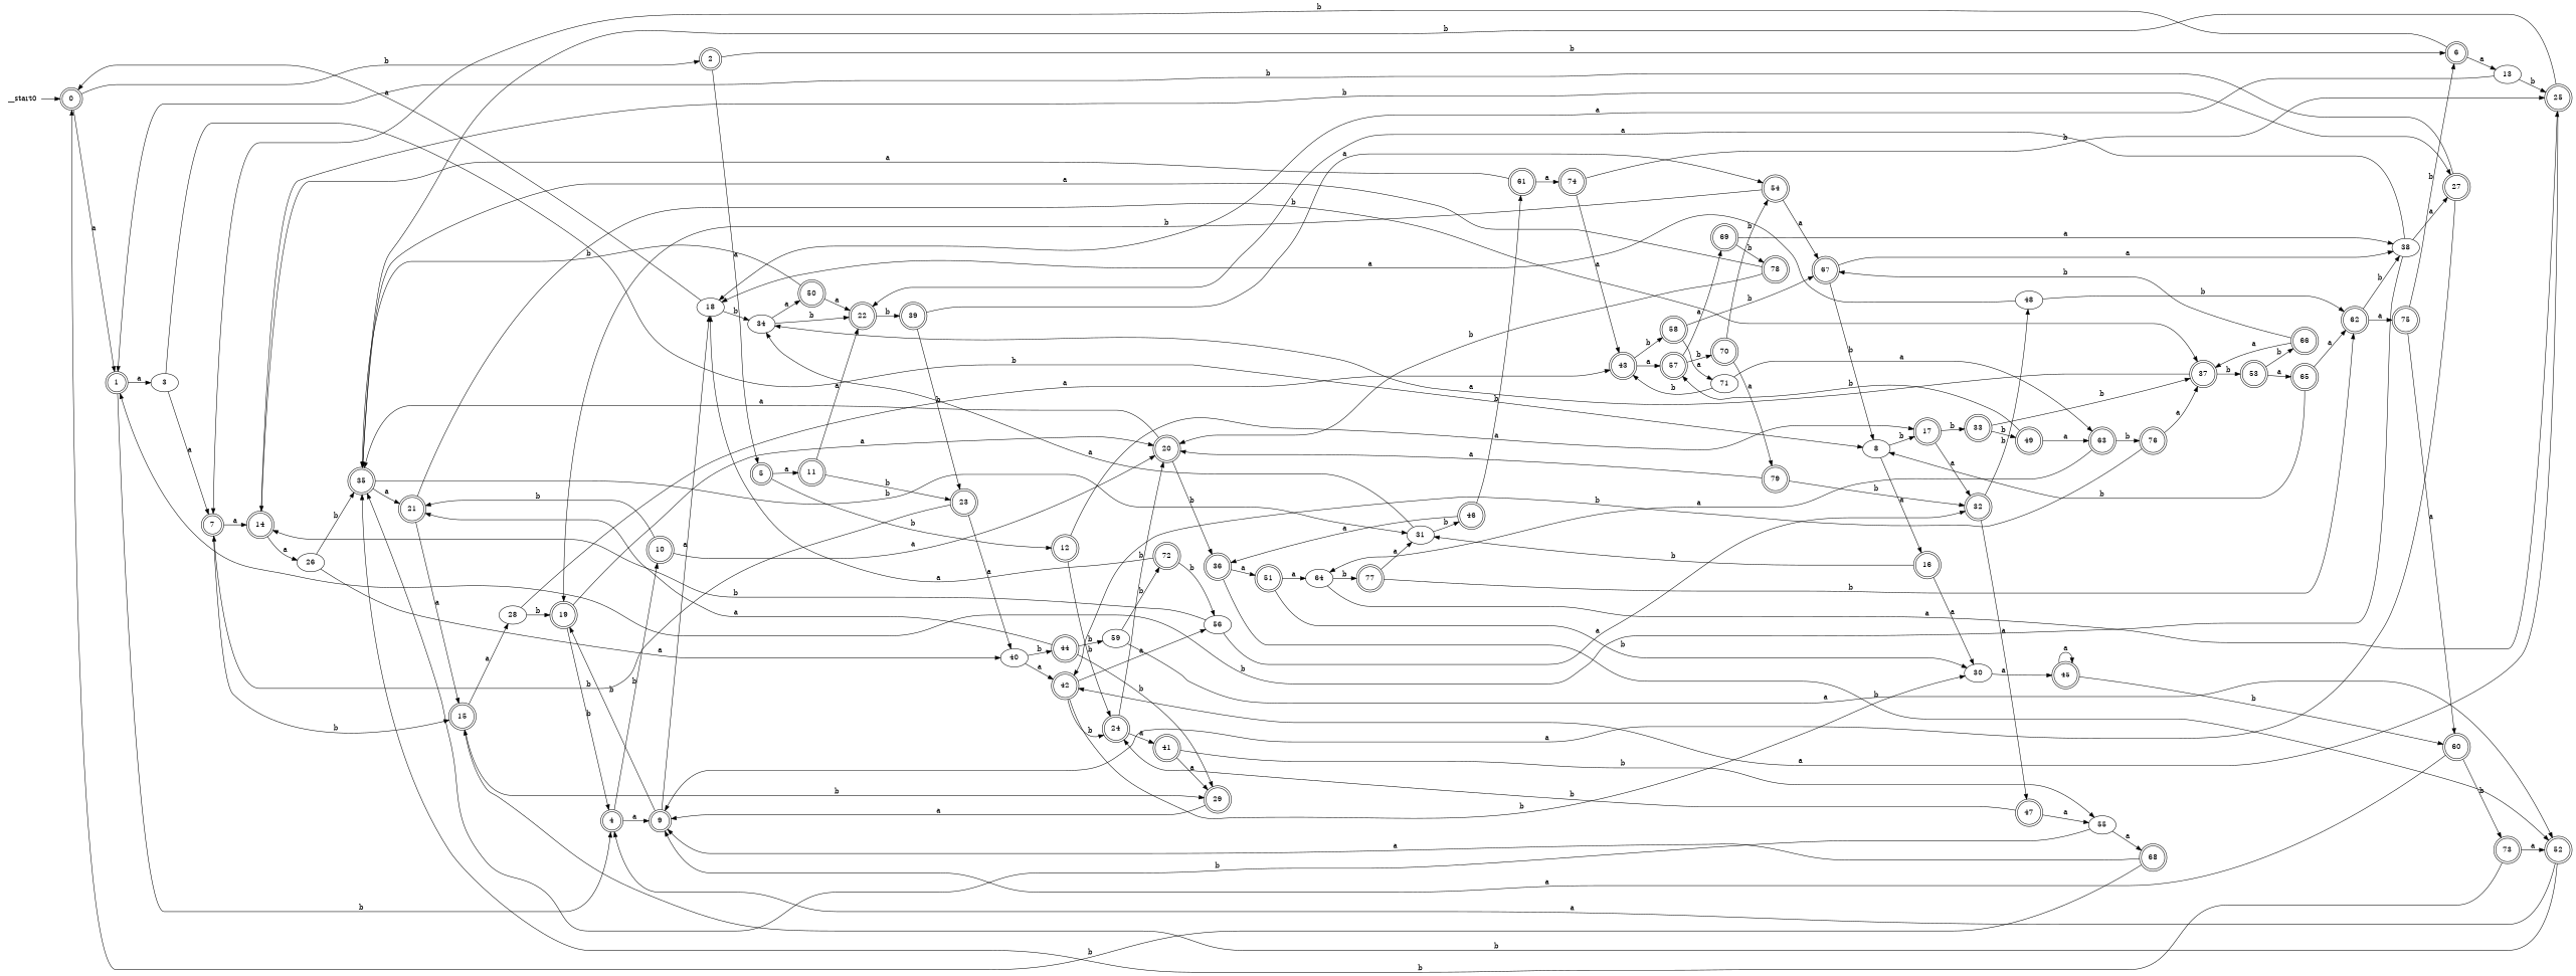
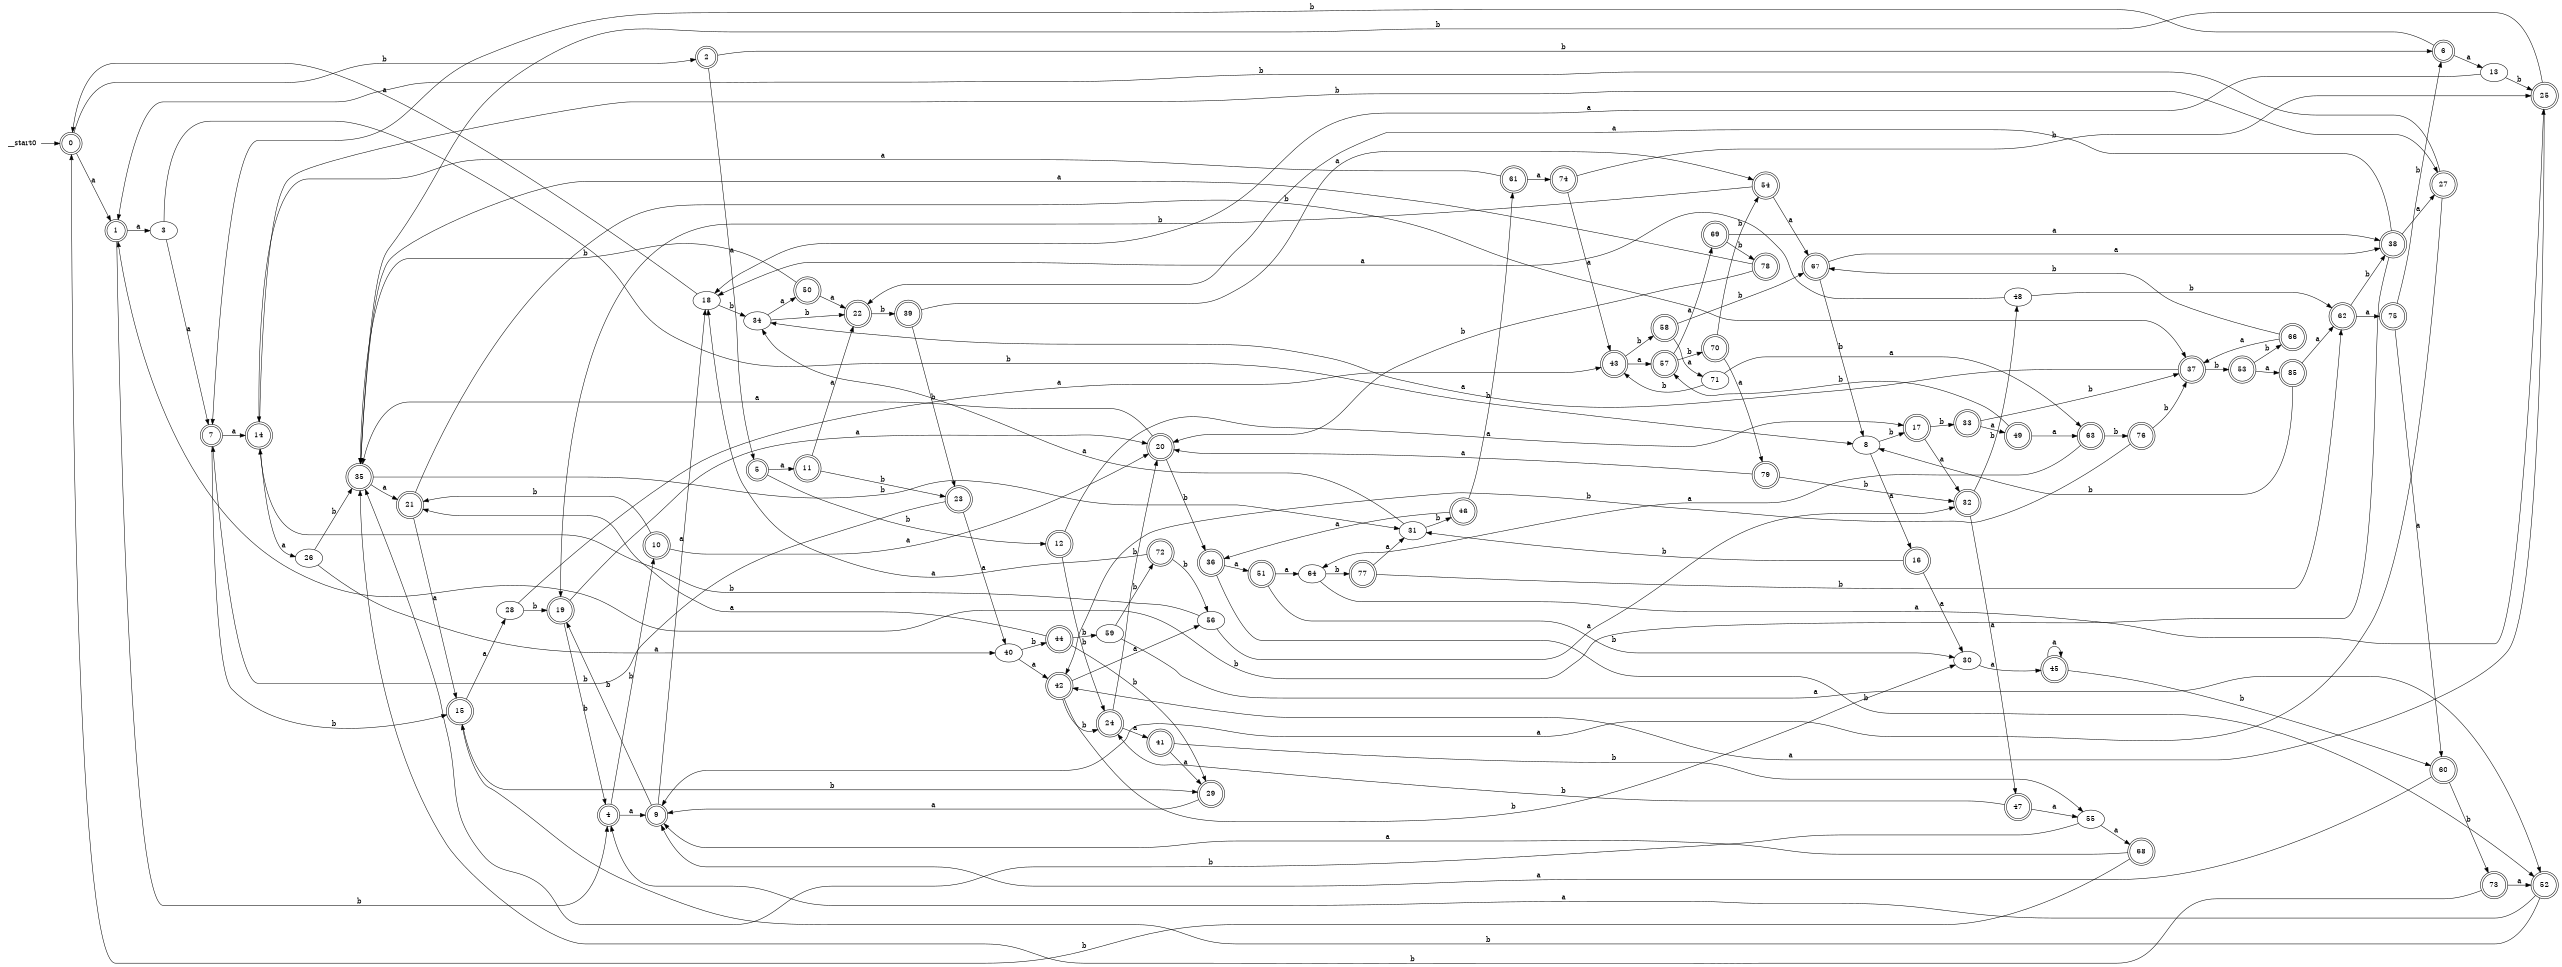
  digraph {
    rankdir=LR
    node [shape=doublecircle]
    __start0 [shape=none]
    0
    1
    2
    3 [shape=""]
    4
    5
    6
    7
    8 [shape=""]
    9
    10
    11
    12
    13 [shape=""]
    14
    15
    16
    17
    18 [shape=""]
    19
    20
    21
    22
    23
    24
    25
    26 [shape=""]
    27
    28 [shape=""]
    29
    30 [shape=""]
    31 [shape=""]
    32
    33
    34 [shape=""]
    35
    36
    37
    39
    40 [shape=""]
    41
    42
    43
    45
    46
    47
    48 [shape=""]
    49
    50
    51
    52
    53
-   38 [shape=ellipse]
+   38
    54
    44
    55 [shape=""]
    56 [shape=""]
    57
    58
    59 [shape=""]
    60
    61
    62
    63
    64 [shape=""]
-   65
+   65 [label=85]
    66
    67
    68
    69
    70
    71 [shape=""]
    72
    73
    74
    75
    76
    77
    78
    79
    __start0 -> 0
    0 -> 1 [label=a]
    0 -> 2 [label=b]
    1 -> 3 [label=a]
    1 -> 4 [label=b]
    2 -> 5 [label=a]
    2 -> 6 [label=b]
    3 -> 7 [label=a]
    3 -> 8 [label=b]
    4 -> 9 [label=a]
    4 -> 10 [label=b]
    5 -> 11 [label=a]
    5 -> 12 [label=b]
    6 -> 7 [label=b]
    6 -> 13 [label=a]
    7 -> 14 [label=a]
    7 -> 15 [label=b]
    8 -> 16 [label=a]
    8 -> 17 [label=b]
    9 -> 18 [label=a]
    9 -> 19 [label=b]
    10 -> 20 [label=a]
    10 -> 21 [label=b]
    11 -> 22 [label=a]
    11 -> 23 [label=b]
    12 -> 17 [label=a]
    12 -> 24 [label=b]
    13 -> 18 [label=a]
    13 -> 25 [label=b]
    14 -> 26 [label=a]
    14 -> 27 [label=b]
    15 -> 28 [label=a]
    15 -> 29 [label=b]
    16 -> 30 [label=a]
    16 -> 31 [label=b]
    17 -> 32 [label=a]
    17 -> 33 [label=b]
    18 -> 0 [label=a]
    18 -> 34 [label=b]
    19 -> 4 [label=b]
    19 -> 20 [label=a]
    20 -> 35 [label=a]
    20 -> 36 [label=b]
    21 -> 15 [label=a]
    21 -> 37 [label=b]
    22 -> 39 [label=b]
    23 -> 7 [label=b]
    23 -> 40 [label=a]
    24 -> 20 [label=b]
    24 -> 41 [label=a]
    25 -> 35 [label=b]
    25 -> 42 [label=a]
    26 -> 35 [label=b]
    26 -> 40 [label=a]
    27 -> 1 [label=b]
    27 -> 9 [label=a]
    28 -> 19 [label=b]
    28 -> 43 [label=a]
    29 -> 9 [label=a]
    30 -> 45 [label=a]
    31 -> 34 [label=a]
    31 -> 46 [label=b]
    32 -> 47 [label=a]
    32 -> 48 [label=b]
    33 -> 37 [label=b]
-   33 -> 49 [label=b]
+   33 -> 49 [label=a]
    34 -> 22 [label=b]
    34 -> 50 [label=a]
    35 -> 21 [label=a]
    35 -> 31 [label=b]
    36 -> 51 [label=a]
    36 -> 52 [label=b]
    37 -> 34 [label=a]
    37 -> 53 [label=b]
    39 -> 23 [label=b]
    39 -> 54 [label=a]
    40 -> 42 [label=a]
    40 -> 44 [label=b]
    41 -> 29 [label=a]
    41 -> 55 [label=b]
    42 -> 24 [label=b]
    42 -> 30 [label=b]
    42 -> 56 [label=a]
    43 -> 57 [label=a]
    43 -> 58 [label=b]
    45 -> 45 [label=a]
    45 -> 60 [label=b]
    46 -> 36 [label=a]
    46 -> 61 [label=b]
    47 -> 24 [label=b]
    47 -> 55 [label=a]
    48 -> 18 [label=a]
    48 -> 62 [label=b]
    49 -> 57 [label=b]
    49 -> 63 [label=a]
    50 -> 22 [label=a]
    50 -> 35 [label=b]
    51 -> 30 [label=b]
    51 -> 64 [label=a]
    52 -> 4 [label=a]
    52 -> 15 [label=b]
    53 -> 65 [label=a]
    53 -> 66 [label=b]
    38 -> 1 [label=b]
    38 -> 22 [label=a]
    38 -> 27 [label=a]
    54 -> 19 [label=b]
    54 -> 67 [label=a]
    44 -> 21 [label=a]
    44 -> 29 [label=b]
    44 -> 59 [label=b]
    55 -> 35 [label=b]
    55 -> 68 [label=a]
    56 -> 14 [label=b]
    56 -> 32 [label=a]
    57 -> 69 [label=a]
    57 -> 70 [label=b]
    58 -> 67 [label=b]
    58 -> 71 [label=a]
    59 -> 52 [label=a]
    59 -> 72 [label=b]
    60 -> 9 [label=a]
    60 -> 73 [label=b]
    61 -> 14 [label=a]
    61 -> 74 [label=a]
    62 -> 38 [label=b]
    62 -> 75 [label=a]
    63 -> 64 [label=a]
    63 -> 76 [label=b]
    64 -> 25 [label=a]
    64 -> 77 [label=b]
    65 -> 8 [label=b]
    65 -> 62 [label=a]
    66 -> 37 [label=a]
    66 -> 67 [label=b]
    67 -> 8 [label=b]
    67 -> 38 [label=a]
    68 -> 0 [label=b]
    68 -> 9 [label=a]
    69 -> 38 [label=a]
    69 -> 78 [label=b]
    70 -> 54 [label=b]
    70 -> 79 [label=a]
    71 -> 43 [label=b]
    71 -> 63 [label=a]
    72 -> 18 [label=a]
    72 -> 56 [label=b]
    73 -> 35 [label=b]
    73 -> 52 [label=a]
    74 -> 25 [label=b]
    74 -> 43 [label=a]
    75 -> 6 [label=b]
    75 -> 60 [label=a]
-   76 -> 37 [label=a]
+   76 -> 37 [label=b]
    76 -> 42 [label=b]
    77 -> 31 [label=a]
    77 -> 62 [label=b]
    78 -> 20 [label=b]
    78 -> 35 [label=a]
    79 -> 20 [label=a]
    79 -> 32 [label=b]
  }
